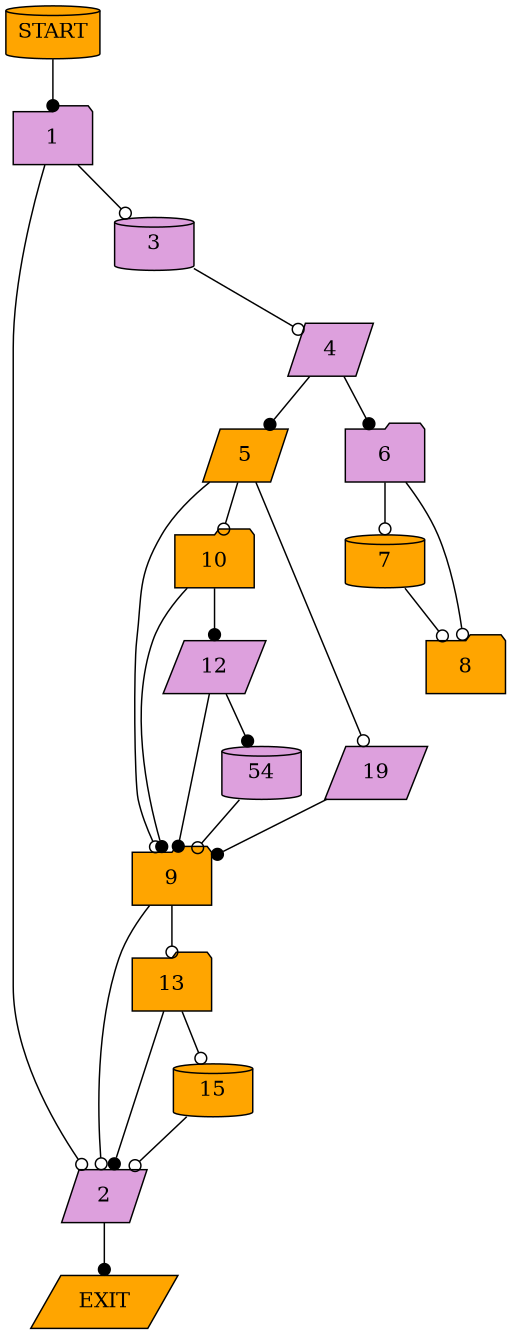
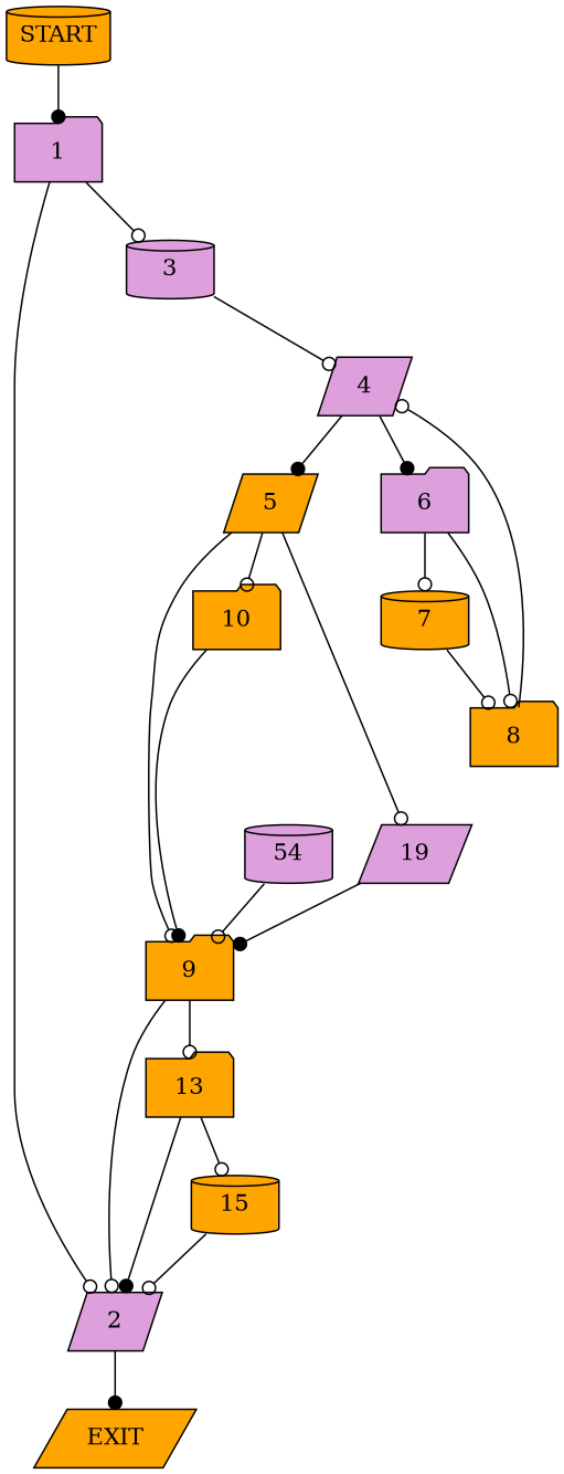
  digraph {
    node [fillcolor=orange shape=folder style=filled]
    edge [arrowhead=odot]
    n1 [label=START shape=cylinder]
    1 [fillcolor=plum]
    2 [fillcolor=plum shape=parallelogram]
    3 [fillcolor=plum shape=cylinder]
    n5 [label=EXIT shape=parallelogram]
    4 [fillcolor=plum shape=parallelogram]
    5 [shape=parallelogram]
    6 [fillcolor=plum]
    9
    10
    n11 [fillcolor=plum label=19 shape=parallelogram]
    7 [shape=cylinder]
    8
    13
-   12 [fillcolor=plum shape=parallelogram]
    15 [shape=cylinder]
    n17 [fillcolor=plum label=54 shape=cylinder]
    n1 -> 1 [arrowhead=dot]
    1 -> 2
    1 -> 3
    2 -> n5 [arrowhead=dot]
    3 -> 4
    4 -> 5 [arrowhead=dot]
    4 -> 6 [arrowhead=dot]
    5 -> 9
    5 -> 10
    5 -> n11
    6 -> 7
    6 -> 8
    9 -> 2
    9 -> 13
    10 -> 9 [arrowhead=dot]
-   10 -> 12 [arrowhead=dot]
    n11 -> 9 [arrowhead=dot]
    7 -> 8
+   8 -> 4
    13 -> 2 [arrowhead=dot]
    13 -> 15
-   12 -> 9 [arrowhead=dot]
-   12 -> n17 [arrowhead=dot]
    15 -> 2
    n17 -> 9
  }
